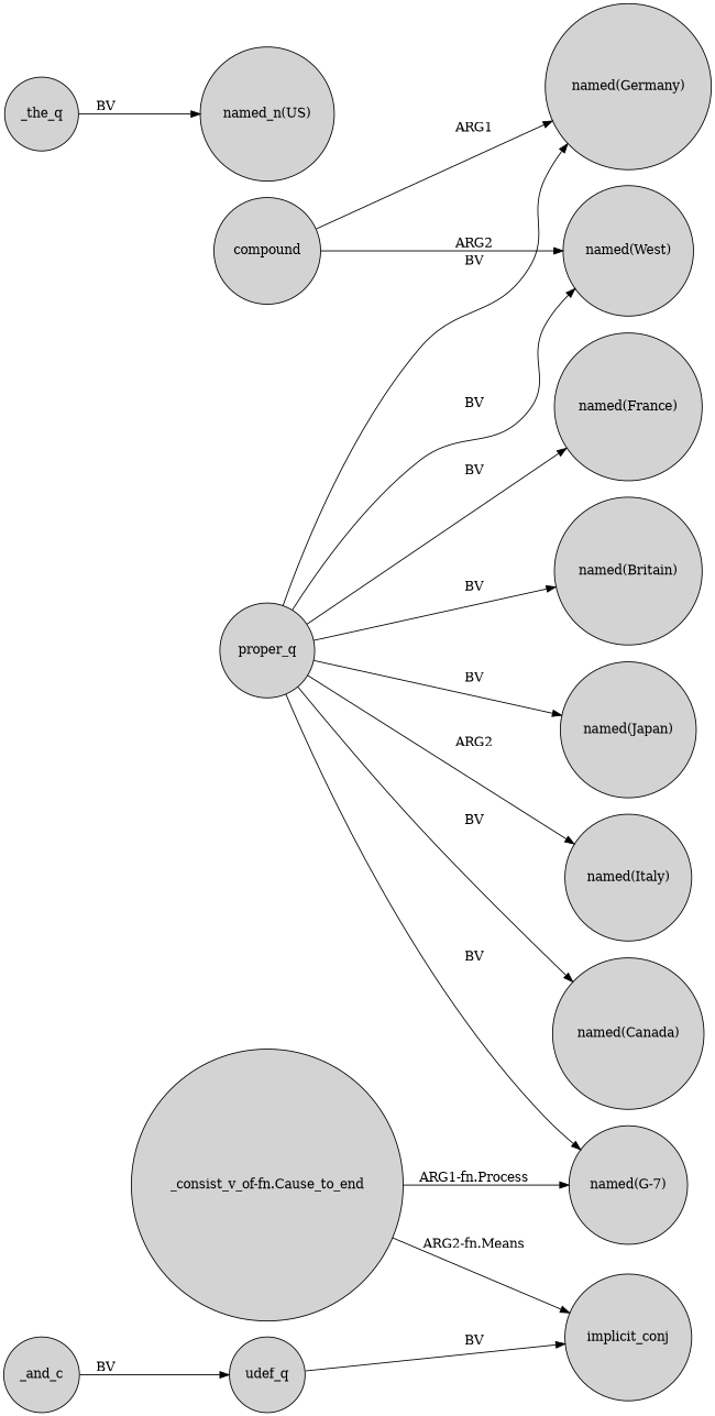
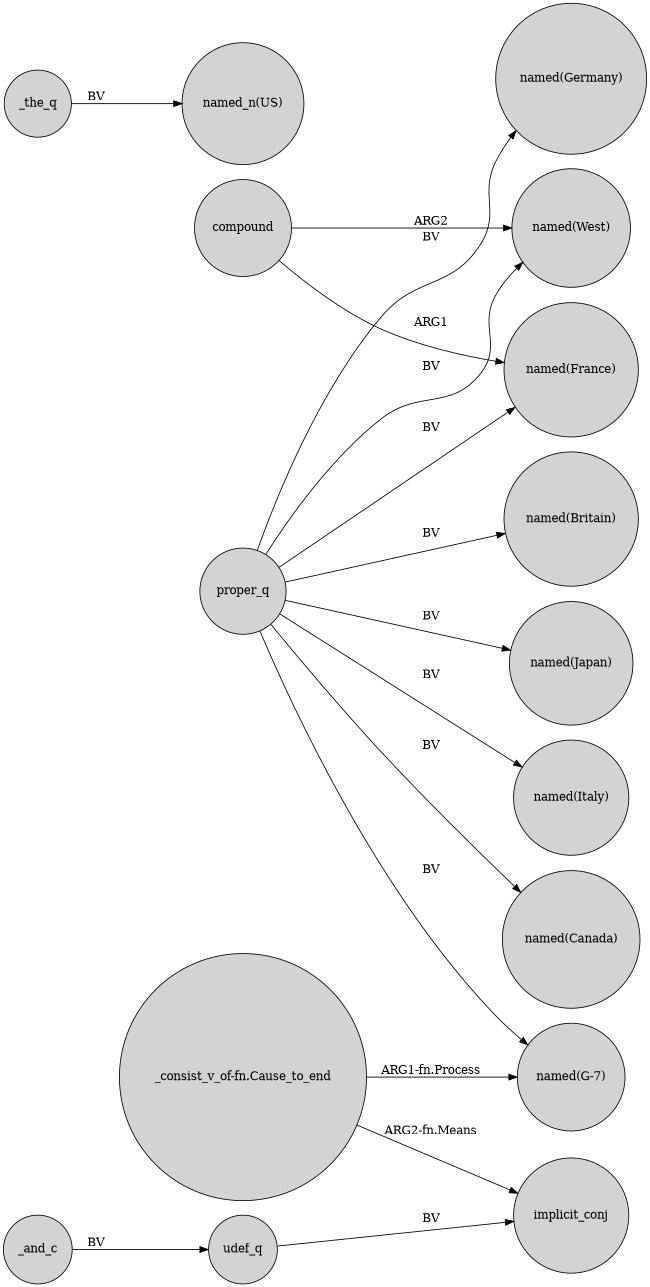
  digraph {
    rankdir=LR
    node [shape=circle style=filled]
    compound
    "named(West)"
    "named(Germany)"
    proper_q
    "named(France)"
    "named(Britain)"
    "named(Japan)"
    "named(G-7)"
    "named(Italy)"
    "named(Canada)"
    udef_q
    implicit_conj
    _and_c
    "_consist_v_of-fn.Cause_to_end"
    _the_q
    "named_n(US)"
    compound -> "named(West)" [label=ARG2]
-   compound -> "named(Germany)" [label=ARG1]
+   compound -> "named(France)" [label=ARG1]
    proper_q -> "named(West)" [label=BV]
    proper_q -> "named(Germany)" [label=BV]
    proper_q -> "named(France)" [label=BV]
    proper_q -> "named(Britain)" [label=BV]
    proper_q -> "named(Japan)" [label=BV]
    proper_q -> "named(G-7)" [label=BV]
-   proper_q -> "named(Italy)" [label=ARG2]
+   proper_q -> "named(Italy)" [label=BV]
    proper_q -> "named(Canada)" [label=BV]
    udef_q -> implicit_conj [label=BV]
    _and_c -> udef_q [label=BV]
    "_consist_v_of-fn.Cause_to_end" -> "named(G-7)" [label="ARG1-fn.Process"]
    "_consist_v_of-fn.Cause_to_end" -> implicit_conj [label="ARG2-fn.Means"]
    _the_q -> "named_n(US)" [label=BV]
  }
